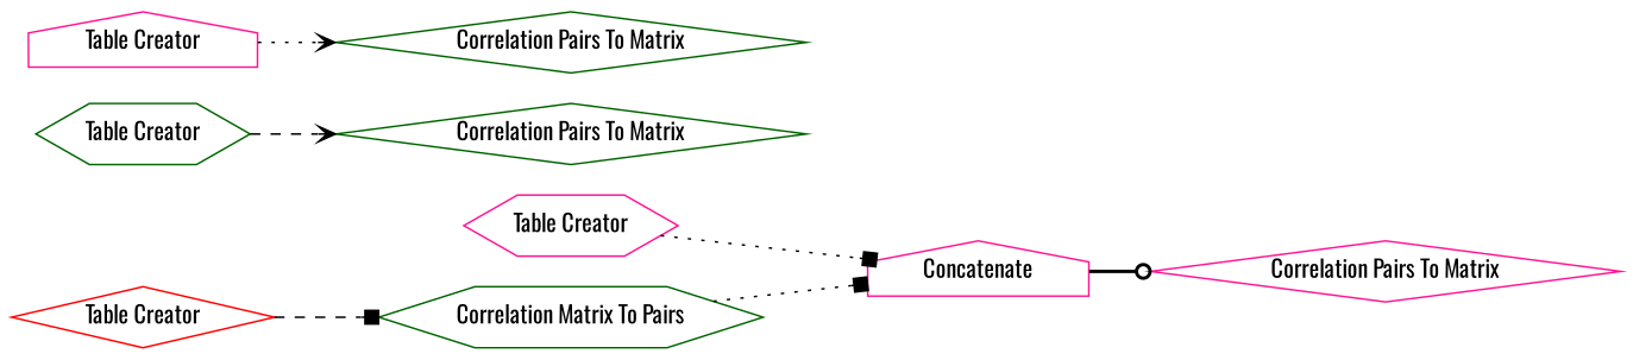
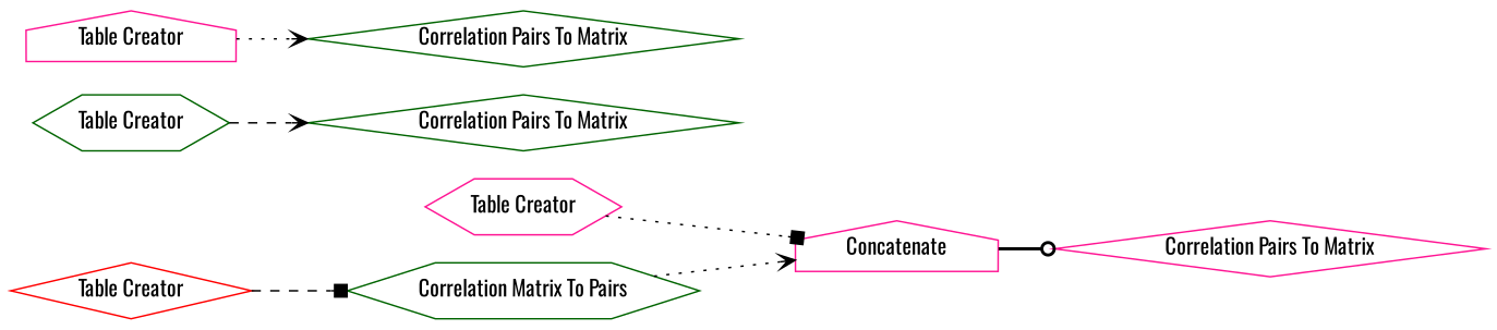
  digraph {
    rankdir=LR
    fontname=Oswald
    node [color=darkgreen shape=diamond fontname=Oswald]
    edge [style=dotted arrowhead=box fontname=Oswald]
    n1 [label="Correlation Matrix To Pairs" shape=hexagon]
    n2 [label=Concatenate color=deeppink shape=house]
    n3 [label="Correlation Pairs To Matrix" color=deeppink]
    n4 [label="Table Creator" shape=hexagon]
    n5 [label="Correlation Pairs To Matrix"]
    n6 [label="Table Creator" color=deeppink shape=hexagon]
    n7 [label="Table Creator" color=red]
    n8 [label="Table Creator" color=deeppink shape=house]
    n9 [label="Correlation Pairs To Matrix"]
-   n1 -> n2
+   n1 -> n2 [arrowhead=vee]
    n2 -> n3 [style=bold arrowhead=odot]
    n4 -> n5 [style=dashed arrowhead=vee]
    n6 -> n2
    n7 -> n1 [style=dashed]
    n8 -> n9 [arrowhead=vee]
  }
